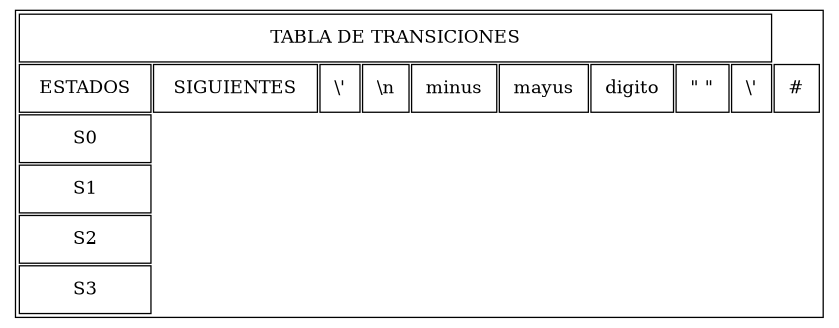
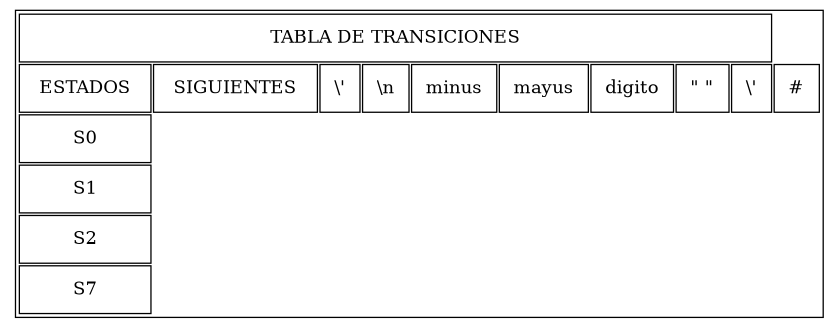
  digraph {
    rankdir=LR
-   n1 [label=< <TABLE border="1" cellspacing="2" cellpadding="10" > <TR><TD colspan="9"> TABLA DE TRANSICIONES </TD></TR> <TR><TD > ESTADOS </TD> <TD > SIGUIENTES </TD> <TD>\'</TD> <TD>\n</TD> <TD>minus</TD> <TD>mayus</TD> <TD>digito</TD> <TD>" "</TD> <TD>\'</TD> <TD>#</TD> </TR><TR> <TD>S0</TD> </TR> <TR> <TD>S1</TD> </TR> <TR> <TD>S2</TD> </TR> <TR> <TD>S3</TD> </TR>  </TABLE>> shape=none]
+   n1 [label=< <TABLE border="1" cellspacing="2" cellpadding="10" > <TR><TD colspan="9"> TABLA DE TRANSICIONES </TD></TR> <TR><TD > ESTADOS </TD> <TD > SIGUIENTES </TD> <TD>\'</TD> <TD>\n</TD> <TD>minus</TD> <TD>mayus</TD> <TD>digito</TD> <TD>" "</TD> <TD>\'</TD> <TD>#</TD> </TR><TR> <TD>S0</TD> </TR> <TR> <TD>S1</TD> </TR> <TR> <TD>S2</TD> </TR> <TR> <TD>S7</TD> </TR>  </TABLE>> shape=none]
  }
